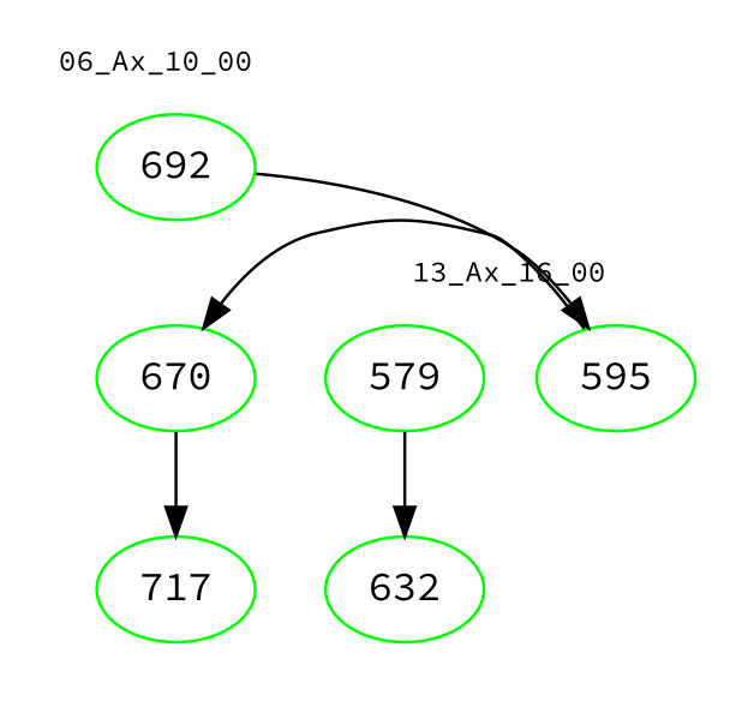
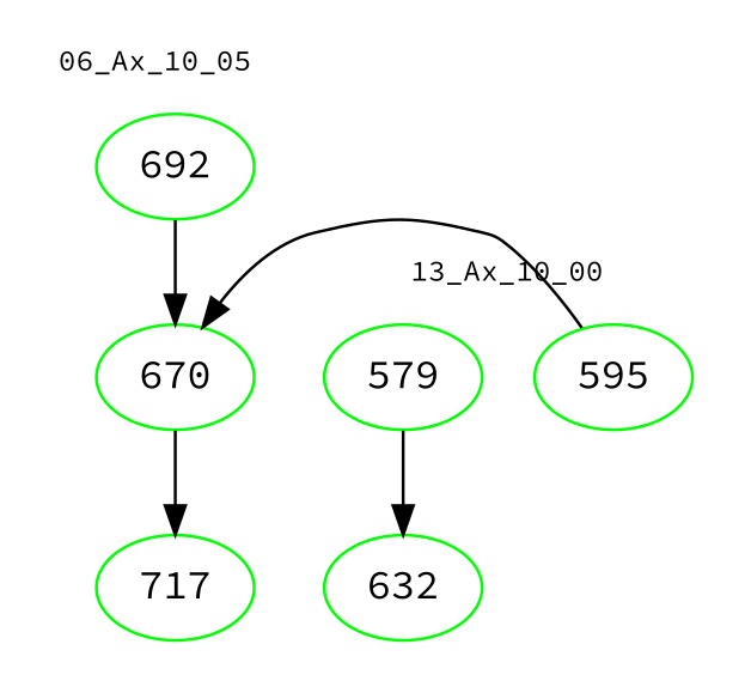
  digraph {
    fontname="Source Code Pro"
    node [color=green fontname="Source Code Pro"]
    edge [color=black fontname="Source Code Pro"]
    n1 [label=692]
    n2 [label=670]
    n3 [label=717]
    n4 [label=595]
    n5 [label=579]
    n6 [label=632]
    subgraph cluster_1 {
      color=white
      fontsize=10
-     label="06_Ax_10_00"
+     label="06_Ax_10_05"
      n1
      n2
      n3
    }
    subgraph cluster_2 {
      color=white
      fontsize=10
-     label="13_Ax_16_00"
+     label="13_Ax_10_00"
      n4
      n5
      n6
    }
-   n1 -> n4
+   n1 -> n2
    n2 -> n3
    n4 -> n2
    n5 -> n6
  }
